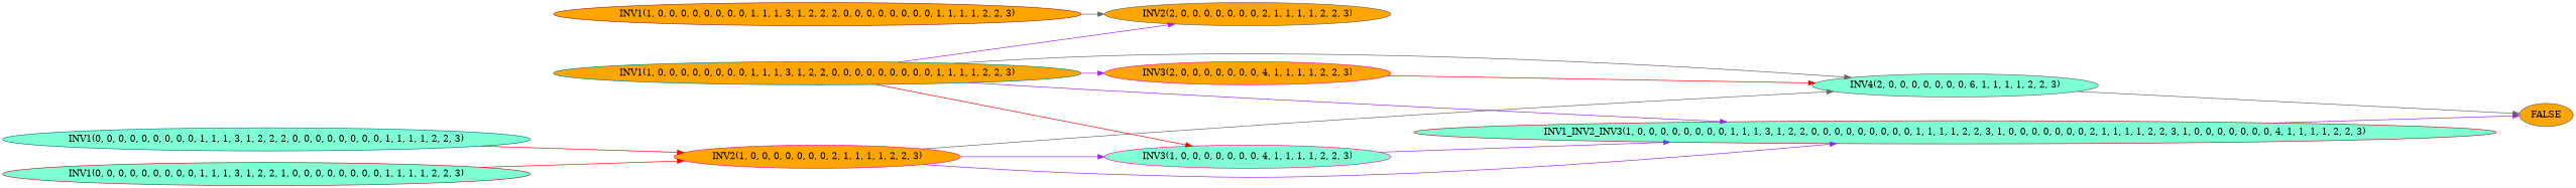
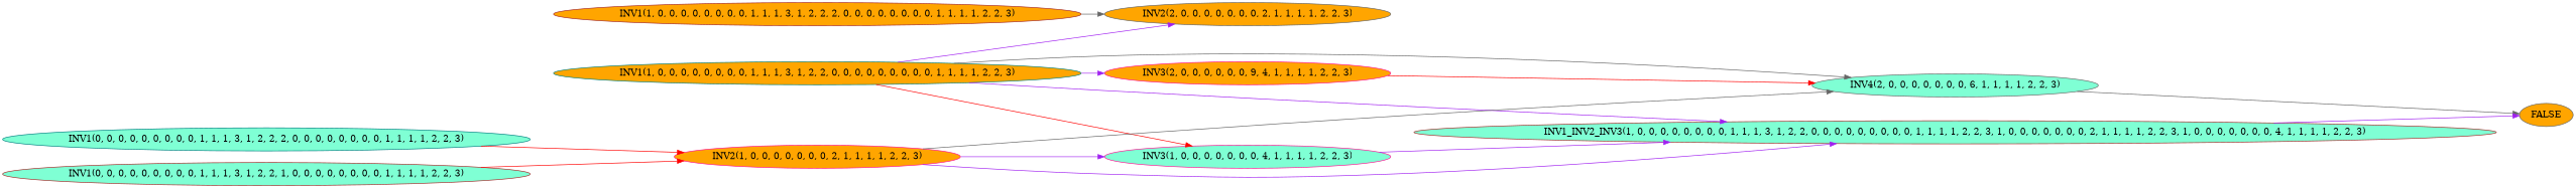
  digraph {
    rankdir=LR
    node [color=gray40 fillcolor=orange style=filled]
    edge [color=purple]
    n1 [label=FALSE]
    n2 [fillcolor=aquamarine label="INV4(2, 0, 0, 0, 0, 0, 0, 0, 6, 1, 1, 1, 1, 2, 2, 3)"]
    n3 [color=brown fillcolor=aquamarine label="INV1_INV2_INV3(1, 0, 0, 0, 0, 0, 0, 0, 0, 1, 1, 1, 3, 1, 2, 2, 0, 0, 0, 0, 0, 0, 0, 0, 0, 1, 1, 1, 1, 2, 2, 3, 1, 0, 0, 0, 0, 0, 0, 0, 2, 1, 1, 1, 1, 2, 2, 3, 1, 0, 0, 0, 0, 0, 0, 0, 4, 1, 1, 1, 1, 2, 2, 3)"]
    n4 [color=teal label="INV1(1, 0, 0, 0, 0, 0, 0, 0, 0, 1, 1, 1, 3, 1, 2, 2, 0, 0, 0, 0, 0, 0, 0, 0, 0, 1, 1, 1, 1, 2, 2, 3)"]
    n5 [color=deeppink fillcolor=aquamarine label="INV3(1, 0, 0, 0, 0, 0, 0, 0, 4, 1, 1, 1, 1, 2, 2, 3)"]
-   n6 [color=deeppink label="INV3(2, 0, 0, 0, 0, 0, 0, 0, 4, 1, 1, 1, 1, 2, 2, 3)"]
+   n6 [color=deeppink label="INV3(2, 0, 0, 0, 0, 0, 0, 9, 4, 1, 1, 1, 1, 2, 2, 3)"]
    n7 [label="INV2(2, 0, 0, 0, 0, 0, 0, 0, 2, 1, 1, 1, 1, 2, 2, 3)"]
    n8 [color=deeppink label="INV2(1, 0, 0, 0, 0, 0, 0, 0, 2, 1, 1, 1, 1, 2, 2, 3)"]
    n9 [color=brown label="INV1(1, 0, 0, 0, 0, 0, 0, 0, 0, 1, 1, 1, 3, 1, 2, 2, 2, 0, 0, 0, 0, 0, 0, 0, 0, 1, 1, 1, 1, 2, 2, 3)"]
    n10 [color=teal fillcolor=aquamarine label="INV1(0, 0, 0, 0, 0, 0, 0, 0, 0, 1, 1, 1, 3, 1, 2, 2, 2, 0, 0, 0, 0, 0, 0, 0, 0, 1, 1, 1, 1, 2, 2, 3)"]
    n11 [color=brown fillcolor=aquamarine label="INV1(0, 0, 0, 0, 0, 0, 0, 0, 0, 1, 1, 1, 3, 1, 2, 2, 1, 0, 0, 0, 0, 0, 0, 0, 0, 1, 1, 1, 1, 2, 2, 3)"]
    n2 -> n1 [color=gray40]
    n3 -> n1
    n4 -> n2 [color=gray40]
    n4 -> n3
    n4 -> n5 [color=red]
    n4 -> n6
    n4 -> n7
    n5 -> n3
    n6 -> n2 [color=red]
    n8 -> n2 [color=gray40]
    n8 -> n3
    n8 -> n5
    n9 -> n7 [color=gray40]
    n10 -> n8 [color=red]
    n11 -> n8 [color=red]
  }
